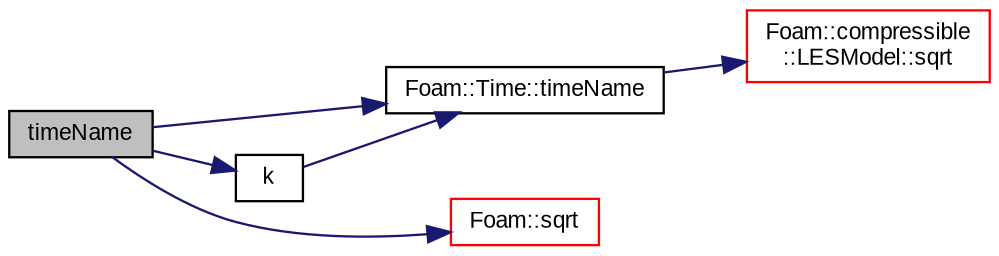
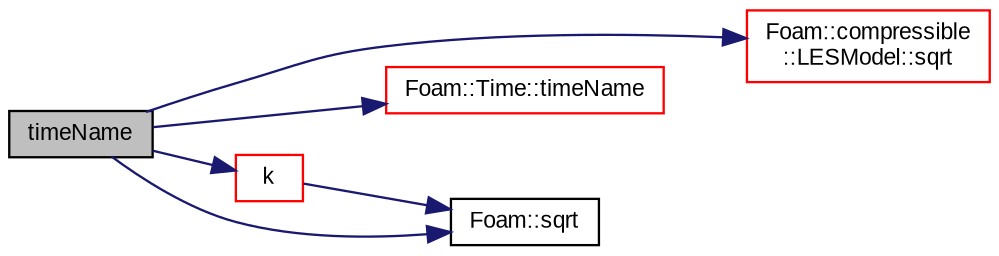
  digraph {
    fontname="Liberation Sans"
    rankdir=LR
    node [color=red fontname="Liberation Sans" fontsize=10 shape=record]
    edge [color=midnightblue fontname="Liberation Sans" fontsize=10 labelfontname=FreeSans labelfontsize=10 style=solid]
    n1 [color=black fillcolor=grey75 fontcolor=black height=0.2 label=timeName style=filled width=0.4]
    n2 [height=0.2 label="Foam::compressible\l::LESModel::sqrt" width=0.4]
-   n3 [color=black height=0.2 label=k width=0.4]
-   n4 [color=black height=0.2 label="Foam::Time::timeName" width=0.4]
-   n5 [height=0.2 label="Foam::sqrt" width=0.4]
-   n4 -> n2
+   n3 [height=0.2 label=k width=0.4]
+   n4 [height=0.2 label="Foam::Time::timeName" width=0.4]
+   n5 [color=black height=0.2 label="Foam::sqrt" width=0.4]
+   n1 -> n2
    n1 -> n3
    n1 -> n4
    n1 -> n5
-   n3 -> n4
+   n3 -> n5
  }
